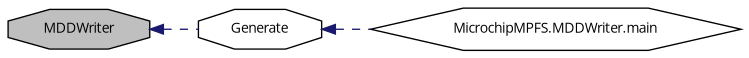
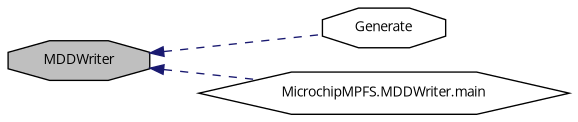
  digraph {
    fontname="Open Sans"
    rankdir=LR
    node [color=black fillcolor=white fontname="Open Sans" fontsize=10 shape=octagon style=filled]
    edge [color=midnightblue dir=back fontname="Open Sans" fontsize=10 labelfontname=Helvetica labelfontsize=10 style=dashed]
    n1 [fillcolor=grey75 fontcolor=black height=0.2 label=MDDWriter width=0.4]
    n2 [height=0.2 label=Generate width=0.4]
    n3 [height=0.2 label="MicrochipMPFS.MDDWriter.main" shape=hexagon width=0.4]
    n1 -> n2
-   n2 -> n3
+   n1 -> n3
  }
